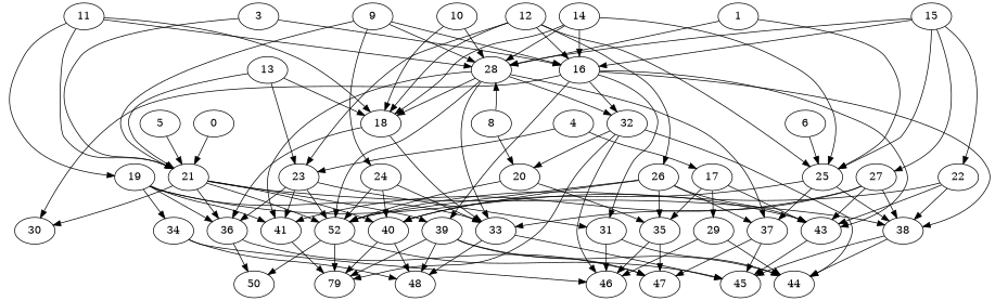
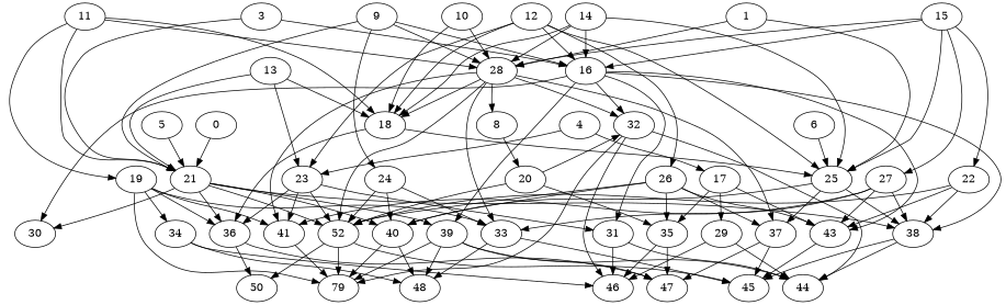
  digraph {
    node [alpha=0.19]
    1 [expect_size=37604352]
    25 [alpha=0.07 expect_size=42542080]
    28 [alpha=0.14 expect_size=11503616]
    38 [alpha=0.18 expect_size=28850176]
    40 [alpha=0.14 expect_size=30276608]
    37 [alpha=0.01 expect_size=19819520]
    32 [alpha=0.06 expect_size=51893248]
    33 [alpha=0.02 expect_size=50297856]
    41 [alpha=0.02 expect_size=29843456]
    n10 [alpha=0.17 expect_size=45410304 label=52]
    18 [expect_size=51489792]
    44 [alpha=0.11 expect_size=16963584]
    45 [expect_size=16047104]
    n14 [alpha=0.05 expect_size=47171584 label=79]
    48 [alpha=0.20 expect_size=51735552]
    47 [alpha=0.15 expect_size=50387968]
    46 [alpha=0.14 expect_size=44066816]
    36 [alpha=0.03 expect_size=33729536]
    50 [alpha=0.08 expect_size=13745152]
    n20 [alpha=0.04 expect_size=49604608 label=0]
    21 [alpha=0.08 expect_size=6861824]
    30 [alpha=0.20 expect_size=45679616]
    39 [alpha=0.06 expect_size=13564928]
    3 [alpha=0.05 expect_size=25502720]
    16 [alpha=0.20 expect_size=48979968]
    31 [alpha=0.07 expect_size=33684480]
    43 [expect_size=12497920]
    4 [alpha=0.13 expect_size=22227968]
    17 [alpha=0.16 expect_size=21968896]
    23 [alpha=0.20 expect_size=23069696]
    29 [alpha=0.07 expect_size=8332288]
    35 [alpha=0.12 expect_size=18273280]
    5 [alpha=0.04 expect_size=34142208]
    6 [alpha=0.09 expect_size=23907328]
    19 [alpha=0.16 expect_size=29476864]
    34 [alpha=0.20 expect_size=49158144]
    8 [alpha=0.11 expect_size=52358144]
    20 [alpha=0.15 expect_size=5664768]
    9 [alpha=0.10 expect_size=14370816]
    24 [alpha=0.07 expect_size=29511680]
    10 [alpha=0.01 expect_size=50471936]
    11 [alpha=0.05 expect_size=38387712]
    12 [alpha=0.02 expect_size=35135488]
    26 [alpha=0.14 expect_size=21806080]
    13 [alpha=0.03 expect_size=43912192]
    14 [alpha=0.06 expect_size=9671680]
    15 [alpha=0.11 expect_size=39558144]
    22 [expect_size=18609152]
    27 [alpha=0.04 expect_size=21085184]
    1 -> 25
    1 -> 28
    25 -> 38
    25 -> 40
    25 -> 37
    28 -> 37
    28 -> 32
    28 -> 33
    28 -> 41
    28 -> n10
    28 -> 18
    38 -> 44
    38 -> 45
    40 -> n14
    40 -> 48
    37 -> 45
    37 -> 47
    32 -> 44
    32 -> n14
    32 -> 46
    33 -> 45
    33 -> 48
    41 -> n14
    n10 -> 45
    n10 -> n14
    n10 -> 50
-   18 -> 33
+   18 -> 25
    18 -> 36
    36 -> 47
    36 -> 50
    n20 -> 21
    21 -> 38
    21 -> 40
    21 -> n10
    21 -> 36
    21 -> 30
    21 -> 39
    39 -> 44
    39 -> n14
    39 -> 48
    39 -> 47
    3 -> 21
    3 -> 16
    16 -> 38
    16 -> 32
    16 -> 30
    16 -> 39
    16 -> 31
    16 -> 43
    31 -> 44
    31 -> 46
    43 -> 45
    4 -> 17
    4 -> 23
    17 -> 43
    17 -> 29
    17 -> 35
    23 -> 41
    23 -> n10
    23 -> 36
    23 -> 31
    29 -> 44
    29 -> 46
    35 -> 47
    35 -> 46
    5 -> 21
    6 -> 25
    19 -> 33
    19 -> 41
    19 -> 36
-   19 -> 43
+   19 -> n14
    19 -> 34
    34 -> 48
    34 -> 46
-   8 -> 28
+   28 -> 8
    8 -> 20
-   32 -> 20
+   20 -> 32
    20 -> n10
    20 -> 35
    9 -> 28
    9 -> 21
    9 -> 16
    9 -> 24
    24 -> 40
    24 -> 33
    24 -> n10
    10 -> 28
    10 -> 18
    11 -> 28
    11 -> 18
    11 -> 21
    11 -> 19
    12 -> 25
    12 -> 18
    12 -> 16
    12 -> 23
    12 -> 26
    26 -> 40
    26 -> 37
    26 -> n10
    26 -> 43
    26 -> 35
    13 -> 18
    13 -> 21
    13 -> 23
    14 -> 25
    14 -> 28
    14 -> 18
    14 -> 16
    15 -> 25
    15 -> 28
    15 -> 16
    15 -> 22
    15 -> 27
    22 -> 38
    22 -> n10
    22 -> 43
    27 -> 38
    27 -> 33
    27 -> 41
    27 -> 43
  }
